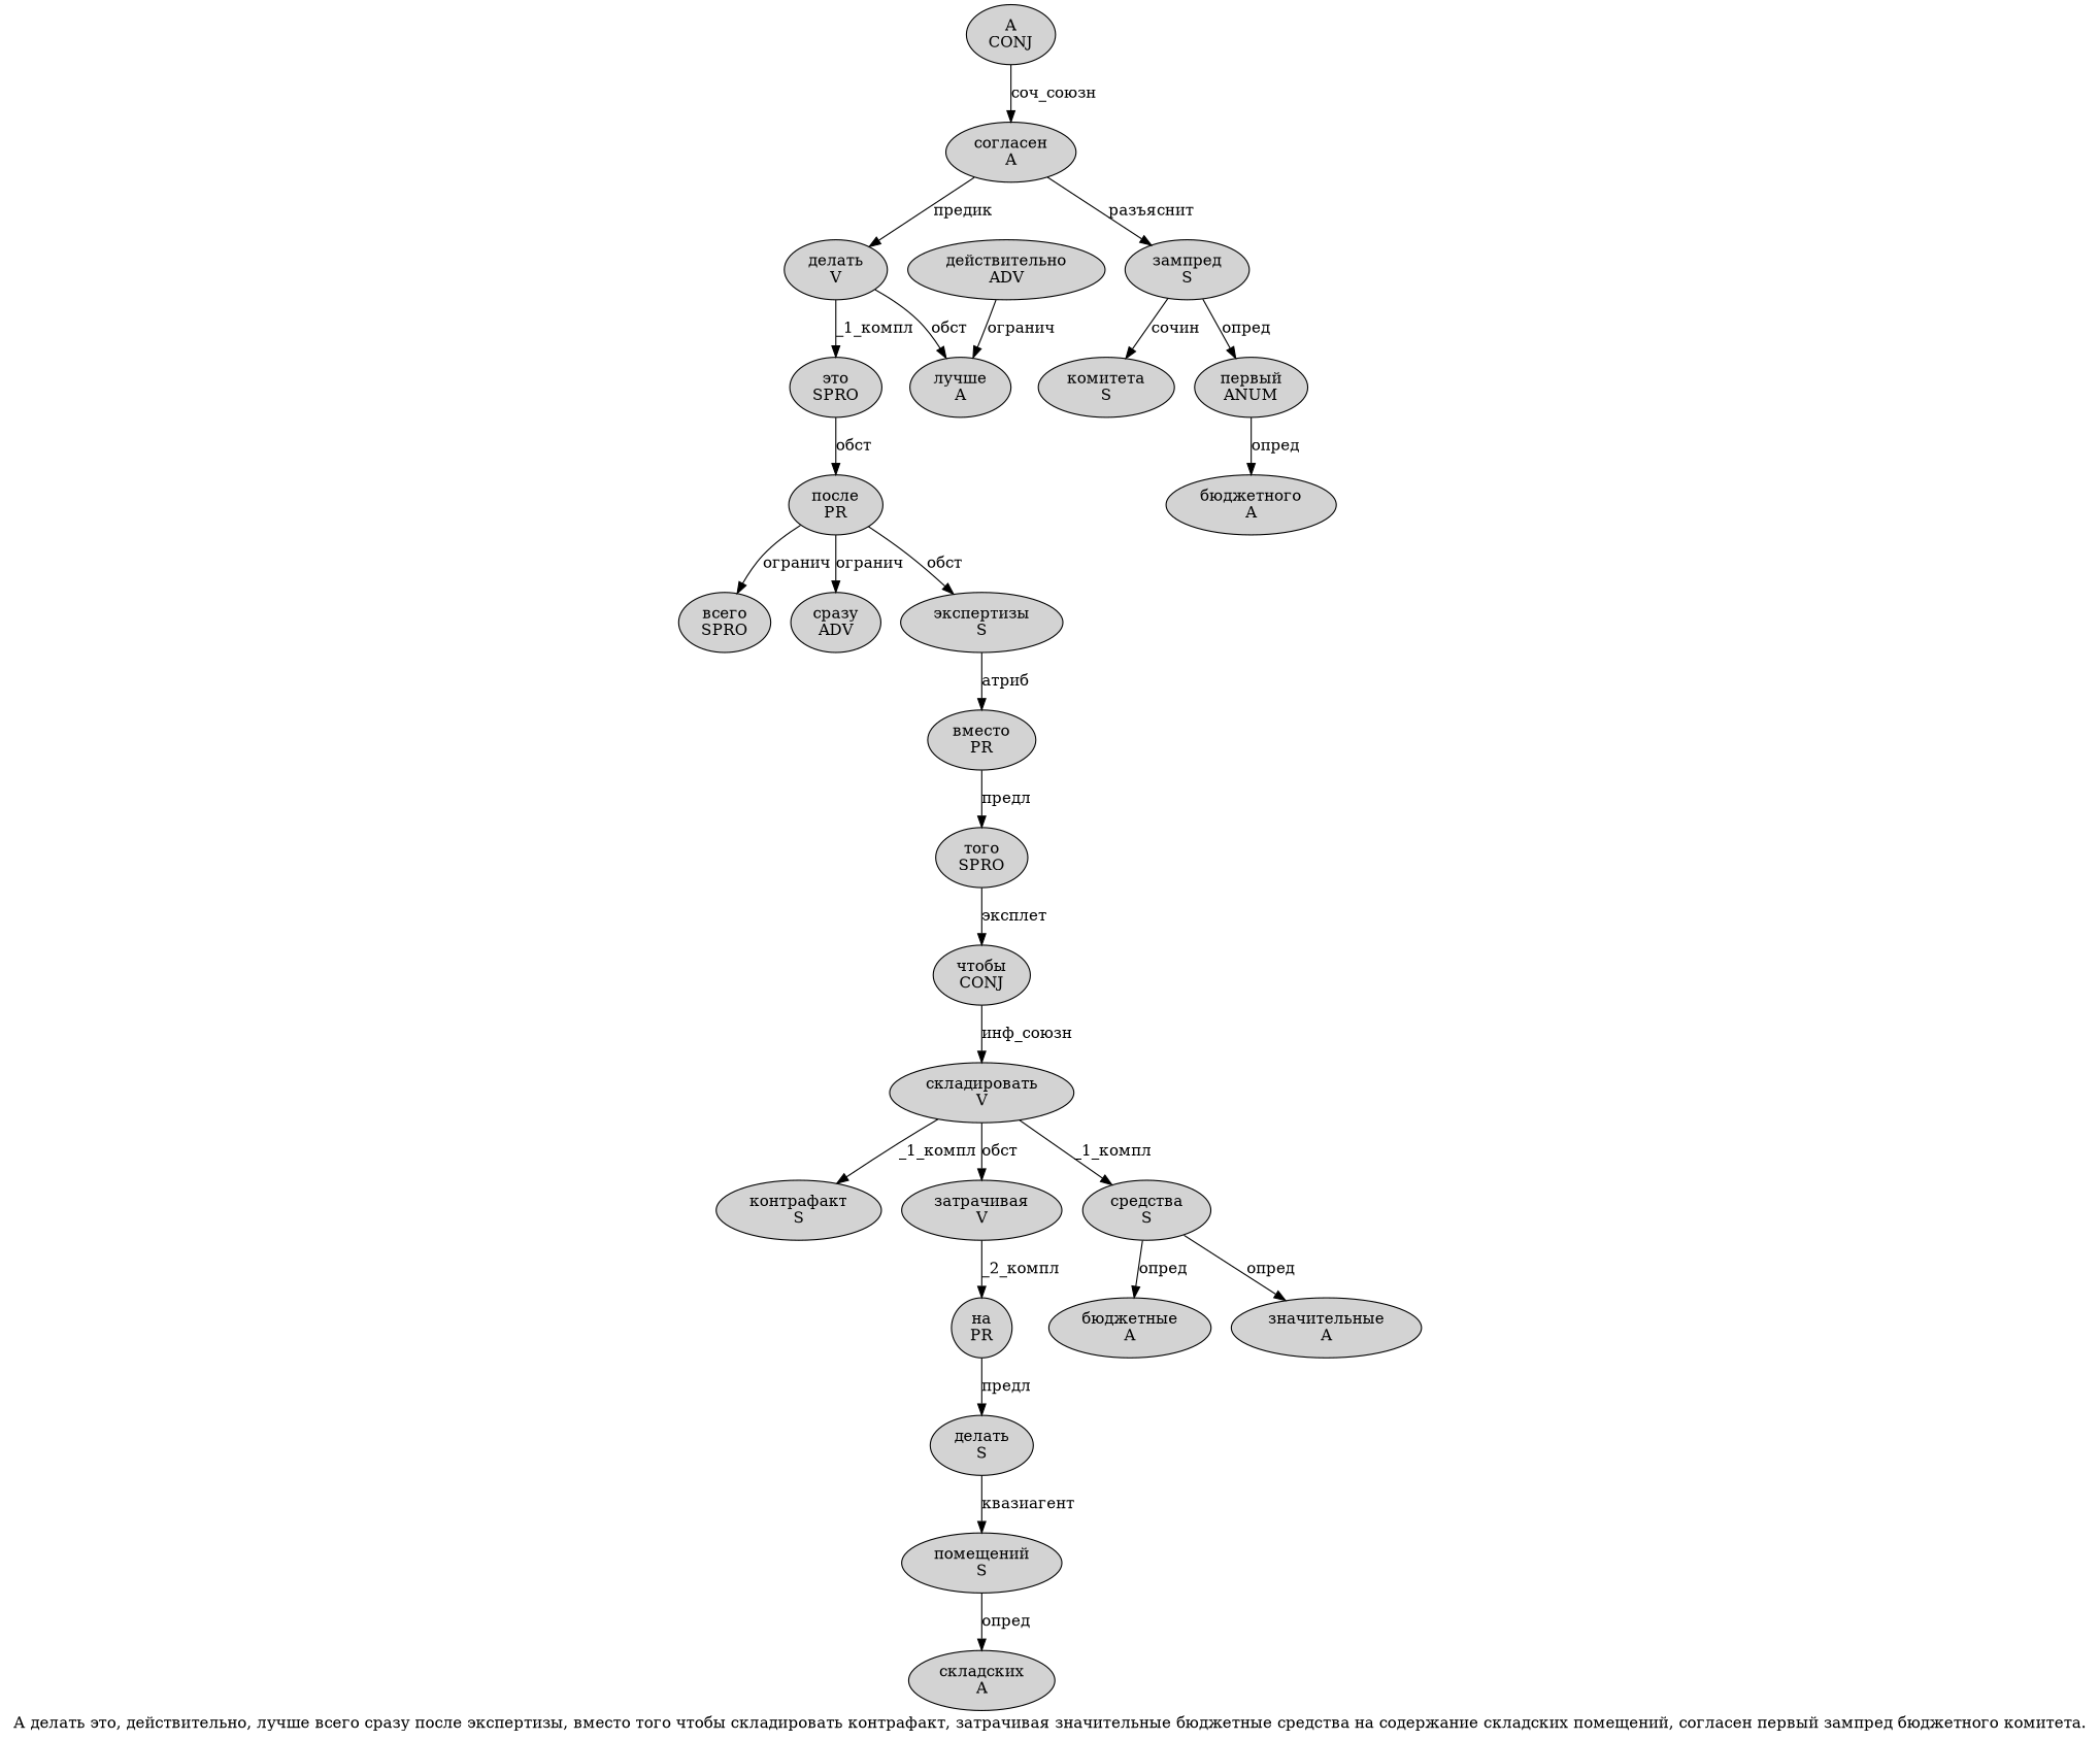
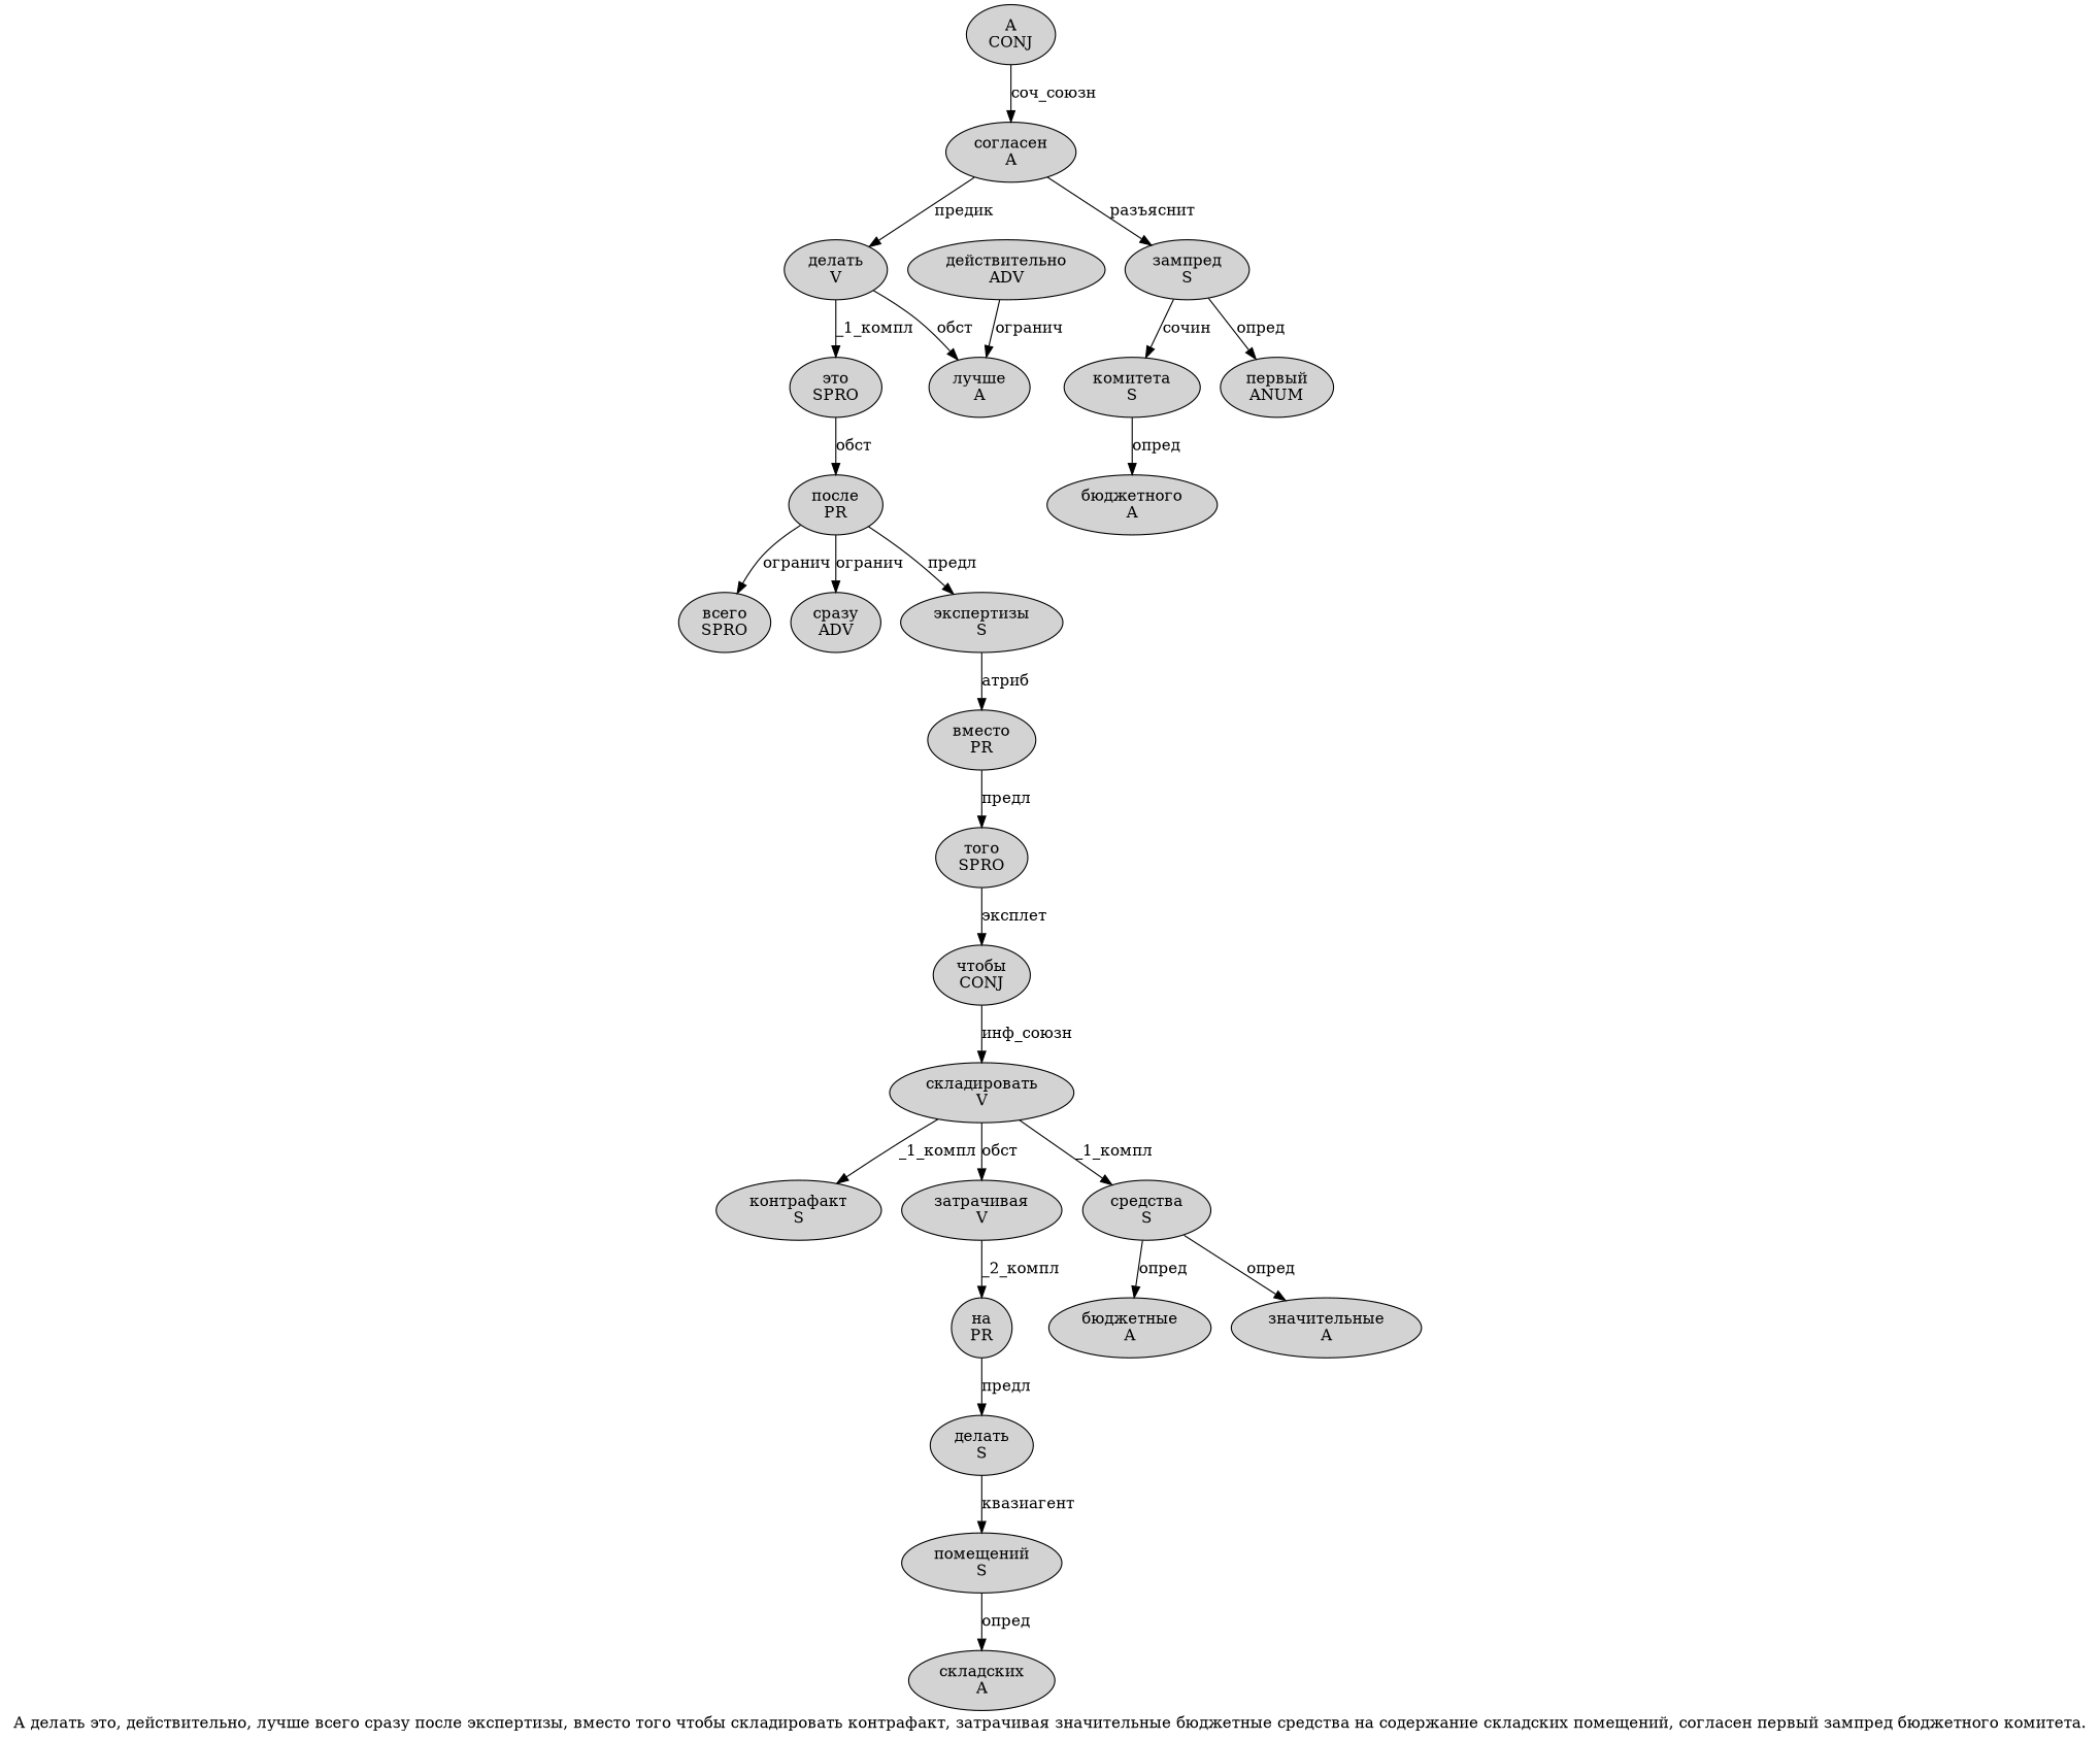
  digraph {
    label="А делать это, действительно, лучше всего сразу после экспертизы, вместо того чтобы складировать контрафакт, затрачивая значительные бюджетные средства на содержание складских помещений, согласен первый зампред бюджетного комитета."
    node [fillcolor=lightgray penwidth=1 shape=ellipse style=filled]
    n1 [label="А\nCONJ"]
    n2 [label="согласен\nA"]
    n3 [label="делать\nV"]
    n4 [label="зампред\nS"]
    n5 [label="это\nSPRO"]
    n6 [label="лучше\nA"]
    n7 [label="после\nPR"]
    n8 [label="всего\nSPRO"]
    n9 [label="сразу\nADV"]
    n10 [label="экспертизы\nS"]
    n11 [label="действительно\nADV"]
    n12 [label="вместо\nPR"]
    n13 [label="того\nSPRO"]
    n14 [label="чтобы\nCONJ"]
    n15 [label="складировать\nV"]
    n16 [label="контрафакт\nS"]
    n17 [label="затрачивая\nV"]
    n18 [label="средства\nS"]
    n19 [label="на\nPR"]
    n20 [label="значительные\nA"]
    n21 [label="бюджетные\nA"]
    n22 [label="делать\nS"]
    n23 [label="помещений\nS"]
    n24 [label="складских\nA"]
    n25 [label="первый\nANUM"]
    n26 [label="комитета\nS"]
    n27 [label="бюджетного\nA"]
    n1 -> n2 [label="соч_союзн"]
    n2 -> n3 [label="предик"]
    n2 -> n4 [label="разъяснит"]
    n3 -> n5 [label="_1_компл"]
    n3 -> n6 [label="обст"]
    n4 -> n25 [label="опред"]
    n4 -> n26 [label="сочин"]
    n5 -> n7 [label="обст"]
    n7 -> n8 [label="огранич"]
    n7 -> n9 [label="огранич"]
-   n7 -> n10 [label="обст"]
+   n7 -> n10 [label="предл"]
    n10 -> n12 [label="атриб"]
    n11 -> n6 [label="огранич"]
    n12 -> n13 [label="предл"]
    n13 -> n14 [label="эксплет"]
    n14 -> n15 [label="инф_союзн"]
    n15 -> n16 [label="_1_компл"]
    n15 -> n17 [label="обст"]
    n15 -> n18 [label="_1_компл"]
    n17 -> n19 [label="_2_компл"]
    n18 -> n20 [label="опред"]
    n18 -> n21 [label="опред"]
    n19 -> n22 [label="предл"]
    n22 -> n23 [label="квазиагент"]
    n23 -> n24 [label="опред"]
-   n25 -> n27 [label="опред"]
+   n26 -> n27 [label="опред"]
  }
